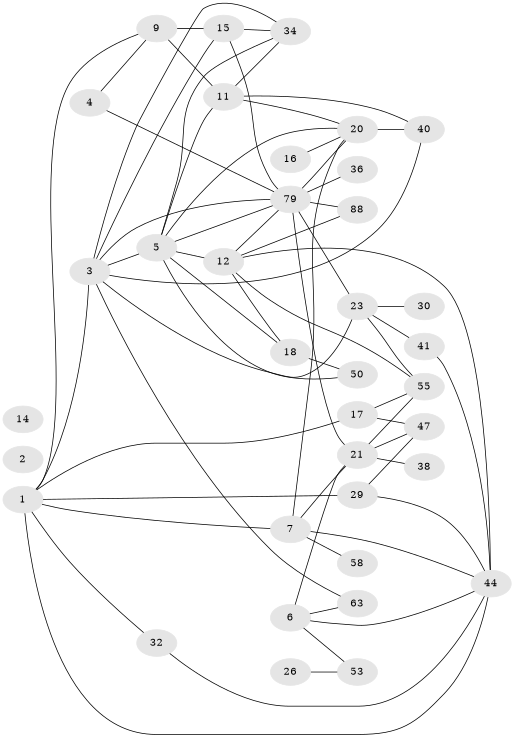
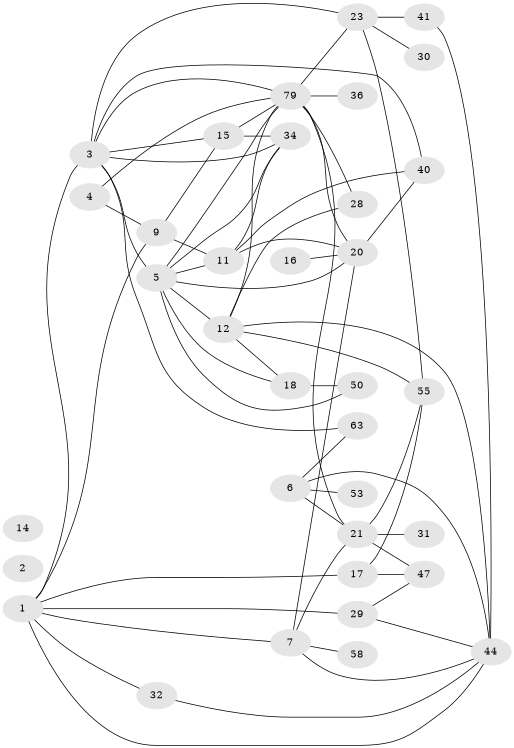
  graph {
    rankdir=LR
    node [color=gray90 style=filled]
    1 [super="+39"]
    3 [super="+25"]
    7 [super="+8"]
    9
    17 [super="+57+27"]
    29
    32
    44 [super="+54"]
    5 [super="+10"]
    15
    n11 [label=79 super="+31+42"]
    23 [super="+46"]
    34
    40 [super="+59"]
    n15 [label=63]
    20 [super="+22+35+52"]
    21 [super="+33"]
    58
    11 [super="+45"]
    55
    47
    2
    12 [super="+37"]
    18 [super="+51"]
    50
-   28 [label=88]
+   28
    36
    30
    41
    4
    6 [super="+13"]
    53 [super="+56"]
-   38
+   38 [label=31]
    14
    16
-   26
    1 -- 3 [weight=2]
    1 -- 7
    1 -- 9
    1 -- 17
    1 -- 29
    1 -- 32
    1 -- 44 [weight=2]
    3 -- 5
    3 -- 15
    3 -- n11 [weight=2]
    3 -- 23
    3 -- 34
    3 -- 40
    3 -- n15
    7 -- 44
    7 -- 20
    7 -- 21
    7 -- 58
    9 -- 15
    9 -- 11
    17 -- 55
    17 -- 47
    29 -- 44
    29 -- 47
    32 -- 44
    5 -- n11
    5 -- 34
    5 -- 20
    5 -- 11
    5 -- 12
    5 -- 18
    5 -- 50
    15 -- n11
    15 -- 34
    n11 -- 23
    n11 -- 20
    n11 -- 21
    n11 -- 28
    n11 -- 36
    23 -- 55
    23 -- 30
    23 -- 41
    20 -- 40
    21 -- 55
    21 -- 47
    21 -- 38
    11 -- 34
    11 -- 40
    11 -- 20
    12 -- 44
    12 -- n11
    12 -- 55
    12 -- 18
    12 -- 28
    18 -- 50
    41 -- 44
    4 -- 9
    4 -- n11
    6 -- 44
    6 -- n15
    6 -- 21
    6 -- 53
    16 -- 20
-   26 -- 53
  }
